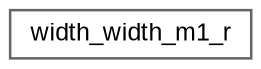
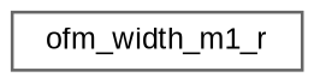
  digraph {
    rankdir=LR
    fontname="Liberation Sans"
-   n1 [color=grey40 fillcolor=white fontname="Liberation Sans" fontsize=10 height=0.2 label=width_width_m1_r shape=box style=filled width=0.4]
+   n1 [color=grey40 fillcolor=white fontname="Liberation Sans" fontsize=10 height=0.2 label=ofm_width_m1_r shape=box style=filled width=0.4]
  }
